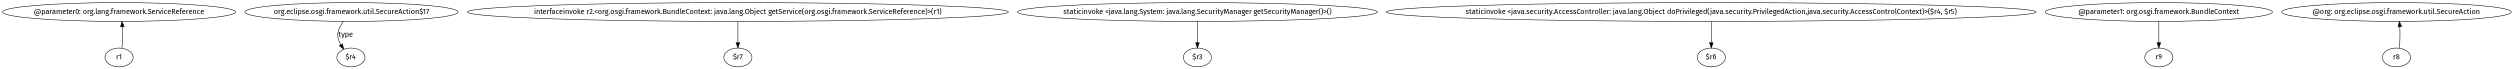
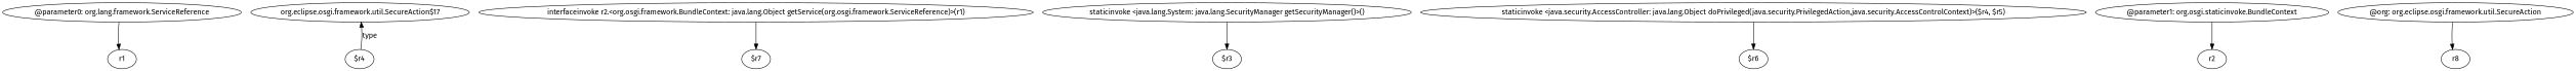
  digraph {
    fontname="Fira Sans"
    node [fontname="Fira Sans"]
    edge [fontname="Fira Sans"]
    n1 [label="@parameter0: org.lang.framework.ServiceReference"]
    n2 [label=r1]
    n3 [label="org.eclipse.osgi.framework.util.SecureAction$17"]
    n4 [label="$r4"]
    n5 [label="interfaceinvoke r2.<org.osgi.framework.BundleContext: java.lang.Object getService(org.osgi.framework.ServiceReference)>(r1)"]
    n6 [label="$r7"]
    n7 [label="staticinvoke <java.lang.System: java.lang.SecurityManager getSecurityManager()>()"]
    n8 [label="$r3"]
    n9 [label="staticinvoke <java.security.AccessController: java.lang.Object doPrivileged(java.security.PrivilegedAction,java.security.AccessControlContext)>($r4, $r5)"]
    n10 [label="$r6"]
-   n11 [label="@parameter1: org.osgi.framework.BundleContext"]
-   n12 [label=r9]
+   n11 [label="@parameter1: org.osgi.staticinvoke.BundleContext"]
+   n12 [label=r2]
    n13 [label="@org: org.eclipse.osgi.framework.util.SecureAction"]
    n14 [label=r8]
-   n2 -> n1
-   n3 -> n4 [label=type]
+   n1 -> n2
+   n4 -> n3 [label=type]
    n5 -> n6
    n7 -> n8
    n9 -> n10
    n11 -> n12
-   n14 -> n13
+   n13 -> n14
  }
